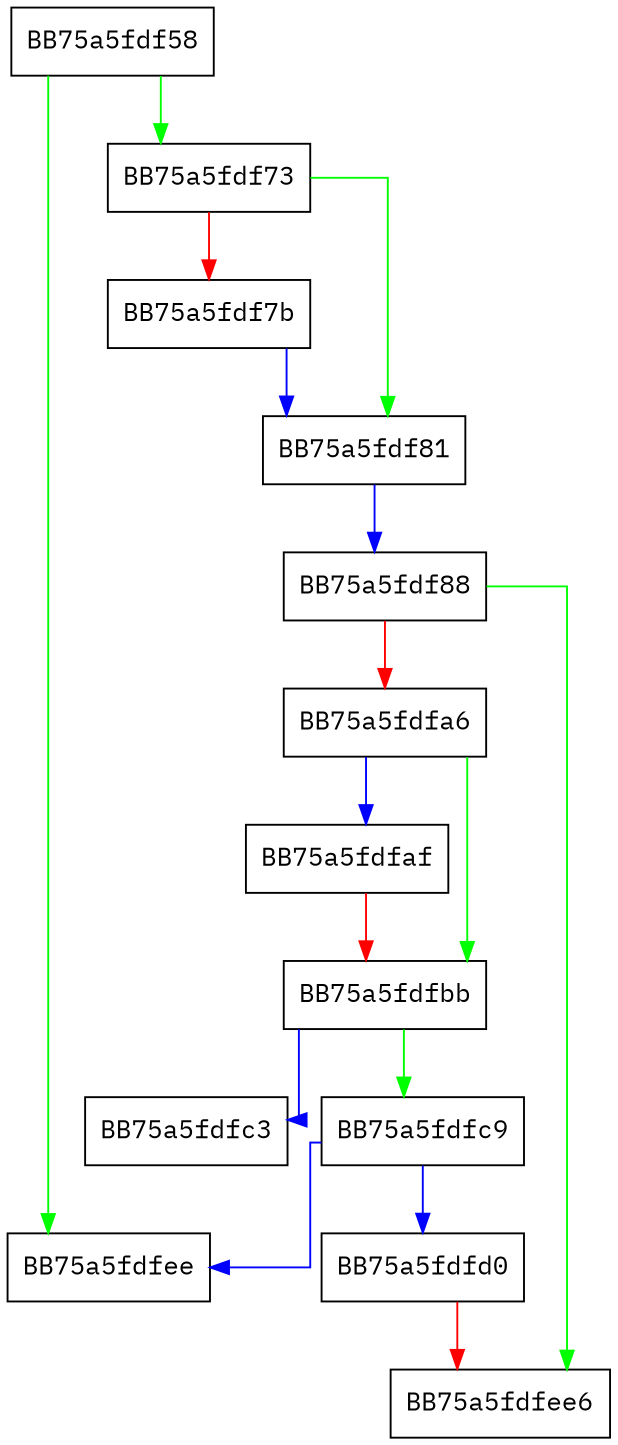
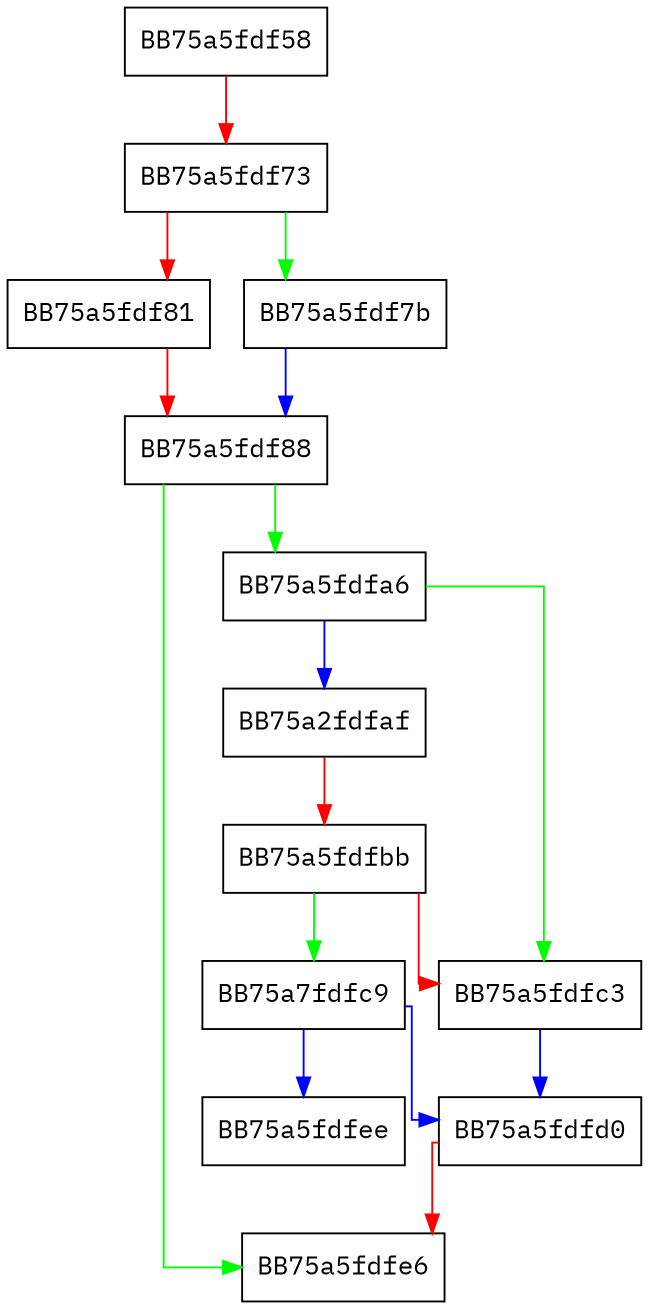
  digraph {
    fontname="IBM Plex Mono"
    splines=ortho
    node [fontname="IBM Plex Mono" shape=box]
    edge [color=red fontname="IBM Plex Mono"]
    BB75a5fdf58
    BB75a5fdfee
    BB75a5fdf73
    BB75a5fdf81
    BB75a5fdf7b
    BB75a5fdf88
-   BB75a5fdfe6 [label=BB75a5fdfee6]
+   BB75a5fdfe6
    BB75a5fdfa6
    BB75a5fdfbb
-   BB75a5fdfaf
-   BB75a5fdfc9
+   BB75a5fdfaf [label=BB75a2fdfaf]
+   BB75a5fdfc9 [label=BB75a7fdfc9]
    BB75a5fdfc3
    BB75a5fdfd0
-   BB75a5fdf58 -> BB75a5fdfee [color=green]
-   BB75a5fdf58 -> BB75a5fdf73 [color=green]
-   BB75a5fdf73 -> BB75a5fdf81 [color=green]
-   BB75a5fdf73 -> BB75a5fdf7b
-   BB75a5fdf81 -> BB75a5fdf88 [color=blue]
-   BB75a5fdf7b -> BB75a5fdf81 [color=blue]
+   BB75a5fdf58 -> BB75a5fdf73
+   BB75a5fdf73 -> BB75a5fdf81
+   BB75a5fdf73 -> BB75a5fdf7b [color=green]
+   BB75a5fdf81 -> BB75a5fdf88
+   BB75a5fdf7b -> BB75a5fdf88 [color=blue]
    BB75a5fdf88 -> BB75a5fdfe6 [color=green]
-   BB75a5fdf88 -> BB75a5fdfa6
-   BB75a5fdfa6 -> BB75a5fdfbb [color=green]
+   BB75a5fdf88 -> BB75a5fdfa6 [color=green]
+   BB75a5fdfa6 -> BB75a5fdfc3 [color=green]
    BB75a5fdfa6 -> BB75a5fdfaf [color=blue]
    BB75a5fdfbb -> BB75a5fdfc9 [color=green]
-   BB75a5fdfbb -> BB75a5fdfc3 [color=blue]
+   BB75a5fdfbb -> BB75a5fdfc3
    BB75a5fdfaf -> BB75a5fdfbb
    BB75a5fdfc9 -> BB75a5fdfee [color=blue]
    BB75a5fdfc9 -> BB75a5fdfd0 [color=blue]
+   BB75a5fdfc3 -> BB75a5fdfd0 [color=blue]
    BB75a5fdfd0 -> BB75a5fdfe6
  }
